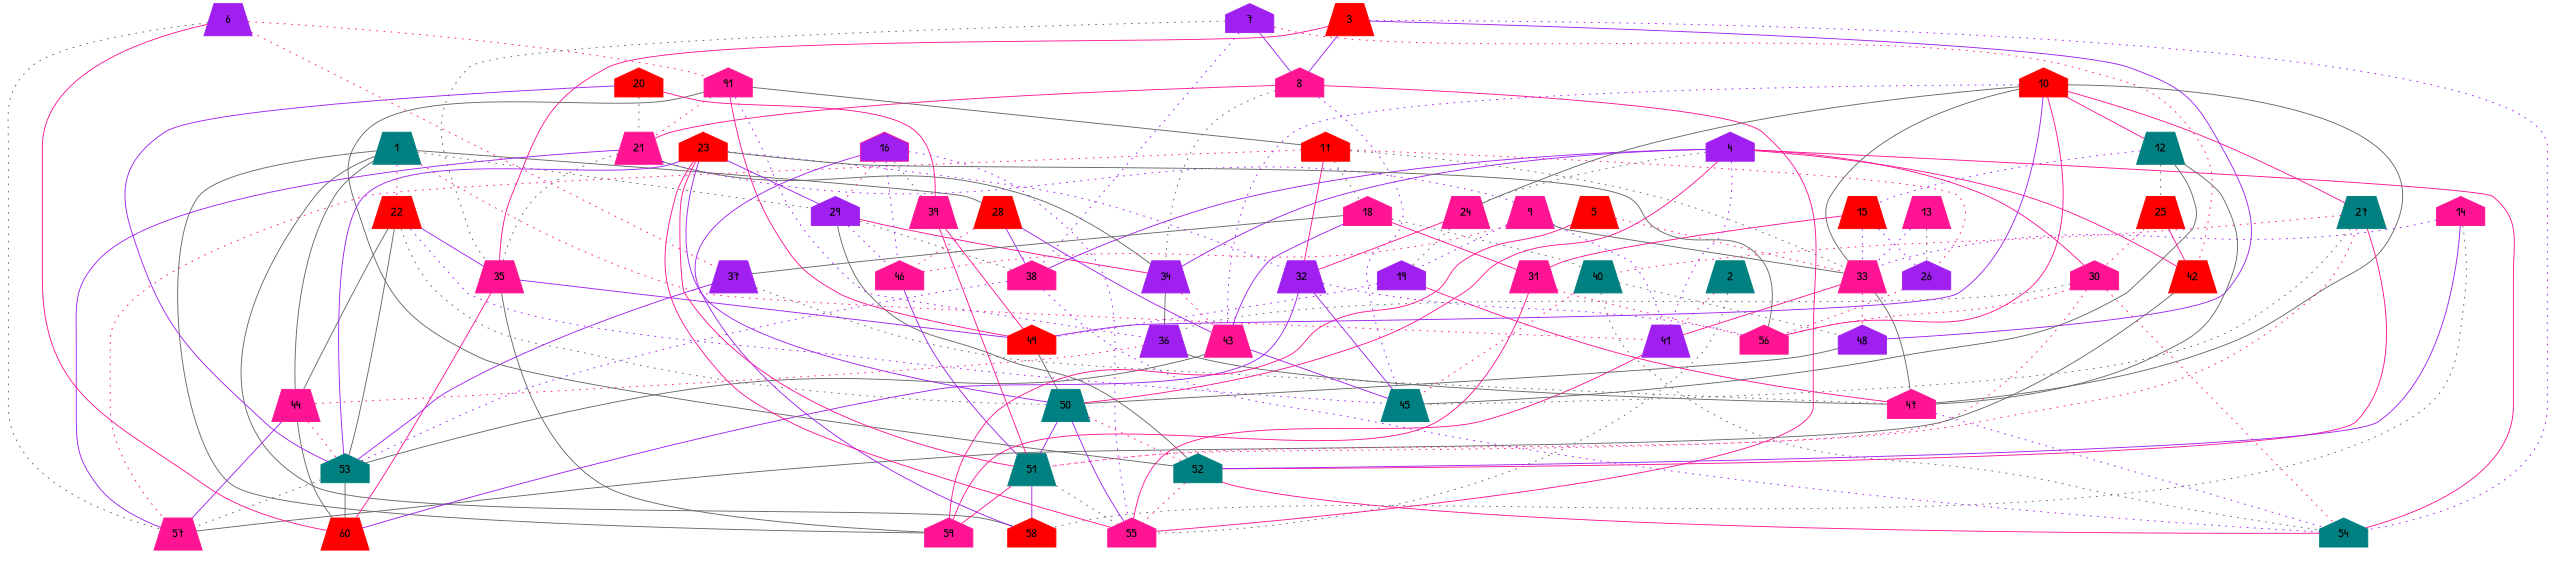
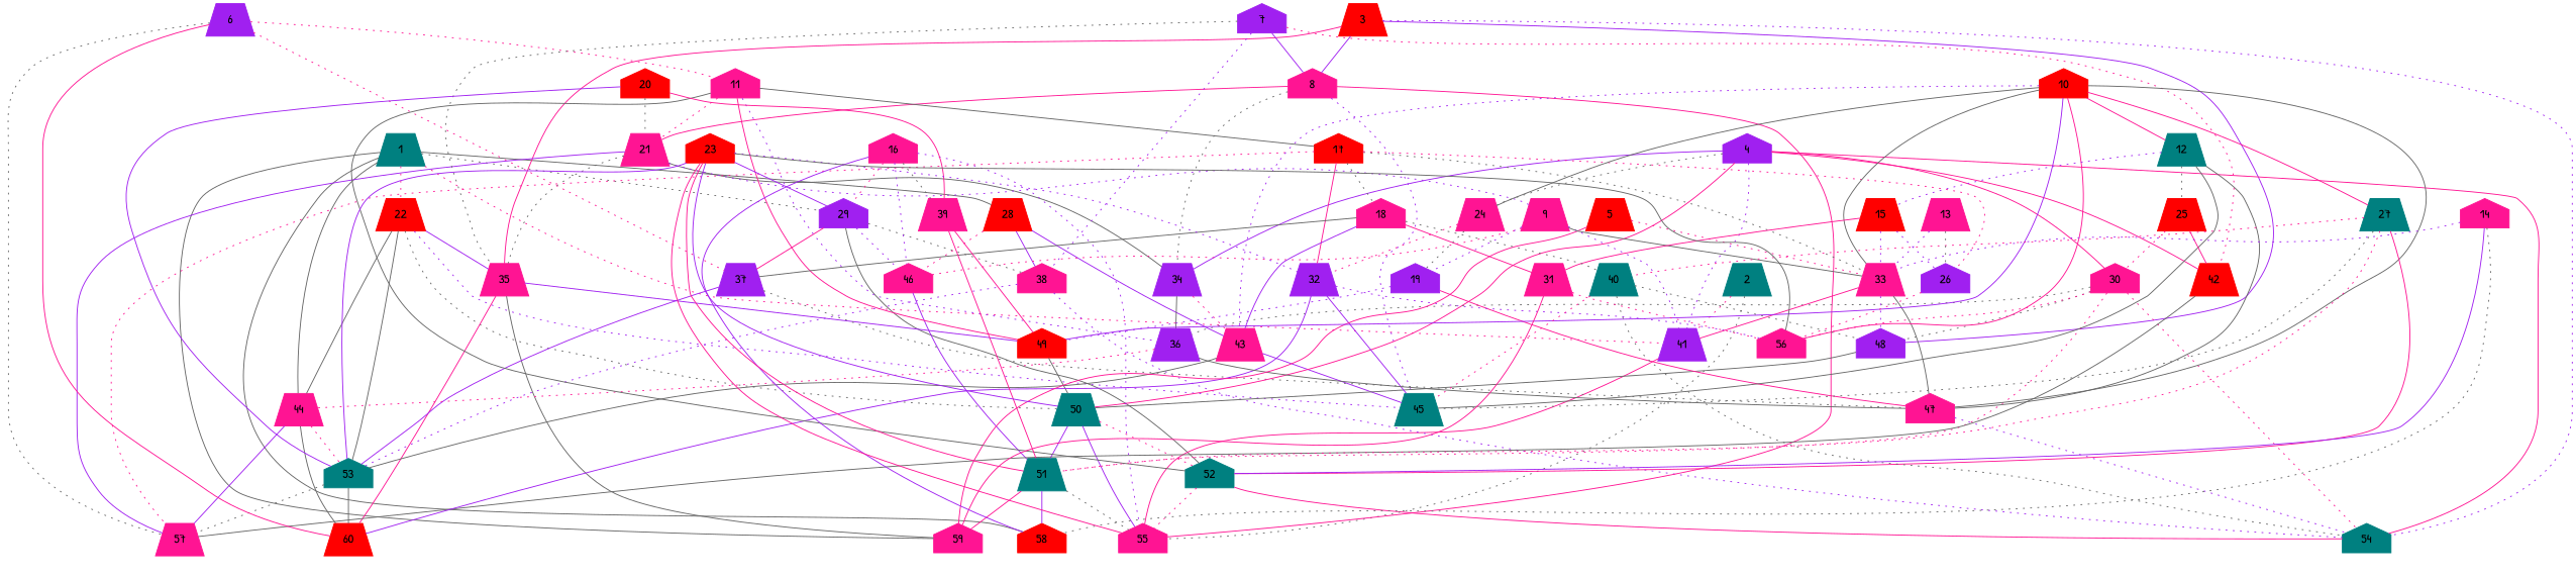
  graph {
    fontname="Patrick Hand"
    node [color=deeppink fontname="Patrick Hand" shape=trapezium style=filled]
    edge [color=deeppink fontname="Patrick Hand" style=solid weight=1.0]
    1 [color=teal]
    22 [color=red]
    28 [color=red]
    29 [color=purple shape=house]
    41 [color=purple]
    44
    58 [color=red shape=house]
    59 [shape=house]
    35
    50 [color=teal]
    45 [color=teal]
    53 [color=teal shape=house]
    38 [shape=house]
    46 [shape=house]
    43
    37 [color=purple]
    52 [color=teal shape=house]
    55 [shape=house]
    57
    60 [color=red]
    2 [color=teal]
    3 [color=red]
    8 [shape=house]
    48 [color=purple shape=house]
    54 [color=teal shape=house]
    34 [color=purple]
    21
    49 [color=red shape=house]
    4 [color=purple shape=house]
    24
    30 [shape=house]
    42 [color=red]
    19 [color=purple shape=house]
    32 [color=purple]
    56 [shape=house]
    36 [color=purple]
    51 [color=teal]
    5 [color=red]
    33
    47 [shape=house]
    6 [color=purple]
-   11 [shape=house label=91]
+   11 [shape=house]
    17 [color=red shape=house]
    7 [color=purple shape=house]
    9
    10 [color=red shape=house]
    12 [color=teal]
    27 [color=teal]
    15 [color=red]
    25 [color=red]
    40 [color=teal]
    26 [color=purple shape=house]
    18 [shape=house]
    31
    13
    14 [shape=house]
-   16 [shape=house fillcolor=purple]
+   16 [shape=house]
    39
    20 [color=red shape=house]
    23 [color=red shape=house]
    1 -- 22 [style=dotted]
    1 -- 28 [color=gray40]
    1 -- 29 [color=gray40 style=dotted]
    1 -- 41 [style=dotted]
    1 -- 44 [color=gray40]
    1 -- 58 [color=gray40]
    1 -- 59 [color=gray40]
    22 -- 44 [color=gray40]
    22 -- 35 [color=purple]
    22 -- 50 [color=gray40 style=dotted]
    22 -- 45 [color=purple style=dotted]
    22 -- 53 [color=gray40]
    28 -- 38 [color=purple]
    28 -- 46 [style=dotted]
    28 -- 43 [color=purple]
    29 -- 38 [color=gray40 style=dotted]
    29 -- 46 [color=purple style=dotted]
-   29 -- 34
+   29 -- 37
    29 -- 52 [color=gray40 weight=2.0]
    41 -- 55
    44 -- 53 [style=dotted weight=2.0]
    44 -- 57 [color=purple weight=2.0]
    44 -- 60 [color=gray40]
    35 -- 59 [color=gray40]
    35 -- 60
    35 -- 49 [color=purple]
    50 -- 52 [style=dotted]
    50 -- 55 [color=purple]
    50 -- 51 [color=purple]
    53 -- 57 [color=gray40 style=dotted]
    53 -- 60 [color=gray40]
    38 -- 53 [color=purple style=dotted]
    38 -- 54 [color=purple style=dotted]
    46 -- 51 [color=purple]
    43 -- 45 [color=purple]
    43 -- 53 [color=gray40]
    37 -- 53 [color=purple]
    37 -- 47 [color=gray40 style=dotted]
    52 -- 55 [style=dotted]
    52 -- 54
    2 -- 41 [style=dotted]
    2 -- 55 [color=gray40 style=dotted]
    3 -- 35
    3 -- 8 [color=purple]
    3 -- 48 [color=purple]
    3 -- 54 [color=purple style=dotted]
    8 -- 45 [color=purple style=dotted]
    8 -- 55
    8 -- 34 [color=gray40 style=dotted]
    8 -- 21
    48 -- 50 [color=gray40]
    34 -- 43 [style=dotted]
    34 -- 36 [color=gray40]
    21 -- 35 [color=gray40 style=dotted]
    21 -- 57 [color=purple]
    21 -- 34 [color=gray40]
    21 -- 9 [color=purple style=dotted]
    49 -- 50 [color=gray40]
    4 -- 41 [color=purple style=dotted weight=2.0]
    4 -- 50
-   4 -- 38 [color=purple]
    4 -- 54
    4 -- 34 [color=purple]
    4 -- 24 [color=gray40 style=dotted]
    4 -- 30
    4 -- 42
    24 -- 19 [color=gray40 style=dotted]
-   24 -- 32
+   24 -- 32 [style=dotted]
+   30 -- 48 [color=gray40 style=dotted]
    30 -- 54 [style=dotted]
    30 -- 56 [style=dotted]
    30 -- 36 [color=gray40 style=dotted]
    30 -- 51 [style=dotted]
    42 -- 57 [color=gray40]
    19 -- 49 [color=purple style=dotted]
    19 -- 47
    32 -- 45 [color=purple]
    32 -- 60 [color=purple]
    32 -- 56 [color=purple style=dotted]
    36 -- 44 [style=dotted]
    36 -- 47 [color=gray40]
    51 -- 58 [color=purple weight=2.0]
    51 -- 59
    51 -- 55 [color=gray40 style=dotted]
    5 -- 59
    5 -- 33 [style=dotted]
    33 -- 41
-   33 -- 48 [style=dotted]
+   33 -- 48 [color=purple style=dotted]
    33 -- 47 [color=gray40]
    47 -- 54 [color=purple style=dotted]
    6 -- 37 [style=dotted]
    6 -- 57 [color=gray40 style=dotted]
    6 -- 60
    6 -- 11 [style=dotted]
    11 -- 52 [color=gray40]
    11 -- 21 [style=dotted]
    11 -- 49
    11 -- 36 [color=purple style=dotted]
    11 -- 17 [color=gray40]
    17 -- 57 [style=dotted]
    17 -- 32
    17 -- 33 [color=gray40 style=dotted]
    17 -- 26 [style=dotted]
    17 -- 18 [color=gray40 style=dotted]
    7 -- 35 [color=gray40 style=dotted]
    7 -- 38 [color=purple style=dotted]
    7 -- 8 [color=purple]
    7 -- 42 [style=dotted]
    9 -- 41 [color=purple style=dotted]
    9 -- 46 [style=dotted]
    9 -- 19 [color=purple style=dotted]
    9 -- 33 [color=gray40]
    10 -- 43 [color=purple style=dotted]
    10 -- 49 [color=purple weight=2.0]
    10 -- 24 [color=gray40]
    10 -- 56
    10 -- 33 [color=gray40]
    10 -- 47 [color=gray40]
    10 -- 12
    10 -- 27
    12 -- 45 [color=gray40]
    12 -- 47 [color=gray40]
    12 -- 15 [color=purple style=dotted]
    12 -- 25 [color=gray40 style=dotted]
    27 -- 45 [color=gray40 style=dotted weight=2.0]
    27 -- 52
    27 -- 51 [style=dotted weight=2.0]
    27 -- 40 [style=dotted]
    15 -- 33 [color=purple style=dotted]
    15 -- 26 [color=purple style=dotted]
    15 -- 31
    25 -- 30 [style=dotted]
    25 -- 42 [weight=2.0]
    40 -- 45 [style=dotted]
    40 -- 48 [color=gray40 style=dotted]
    40 -- 54 [color=gray40 style=dotted]
    26 -- 56 [style=dotted]
    18 -- 43 [color=purple]
    18 -- 37 [color=gray40]
    18 -- 40 [color=gray40 style=dotted]
    18 -- 31
    31 -- 59
    31 -- 56 [style=dotted weight=2.0]
    13 -- 33 [color=purple style=dotted]
    13 -- 26 [color=gray40 style=dotted]
    14 -- 58 [color=gray40 style=dotted]
    14 -- 52 [color=purple]
    14 -- 33 [color=purple style=dotted]
    16 -- 29 [style=dotted]
    16 -- 58 [color=purple]
    16 -- 46 [color=purple style=dotted]
    16 -- 55 [color=purple style=dotted]
    16 -- 39 [color=gray40 style=dotted]
    39 -- 49
    39 -- 51
    20 -- 53 [color=purple]
    20 -- 21 [color=gray40 style=dotted]
    20 -- 39
    23 -- 29 [color=purple]
    23 -- 50 [color=purple]
    23 -- 53 [color=purple]
    23 -- 55
    23 -- 32 [color=purple style=dotted]
    23 -- 56 [color=gray40]
    23 -- 51
  }
